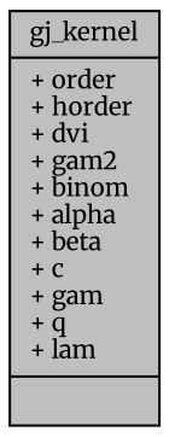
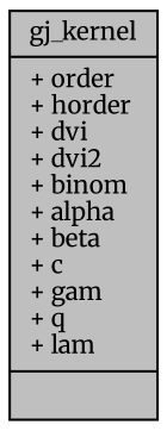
  digraph {
    fontname=Merriweather
-   n1 [color=black fillcolor=grey75 fontcolor=black fontname=Merriweather fontsize=10 height=0.2 label="{gj_kernel\n|+ order\l+ horder\l+ dvi\l+ gam2\l+ binom\l+ alpha\l+ beta\l+ c\l+ gam\l+ q\l+ lam\l|}" shape=record style=filled width=0.4]
+   n1 [color=black fillcolor=grey75 fontcolor=black fontname=Merriweather fontsize=10 height=0.2 label="{gj_kernel\n|+ order\l+ horder\l+ dvi\l+ dvi2\l+ binom\l+ alpha\l+ beta\l+ c\l+ gam\l+ q\l+ lam\l|}" shape=record style=filled width=0.4]
  }
